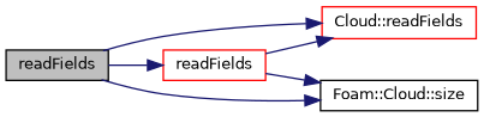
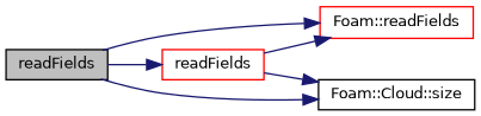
  digraph {
    rankdir=LR
    node [color=black fontname=Helvetica fontsize=10 shape=record]
    edge [color=midnightblue fontname=Helvetica fontsize=10 labelfontname=Helvetica labelfontsize=10 style=solid]
    n1 [fillcolor=grey75 fontcolor=black height=0.2 label=readFields style=filled width=0.4]
-   n2 [color=red height=0.2 label="Cloud::readFields" width=0.4]
+   n2 [color=red height=0.2 label="Foam::readFields" width=0.4]
    n3 [color=red height=0.2 label=readFields width=0.4]
    n4 [height=0.2 label="Foam::Cloud::size" width=0.4]
    n1 -> n2
    n1 -> n3
    n1 -> n4
    n3 -> n2
    n3 -> n4
  }
